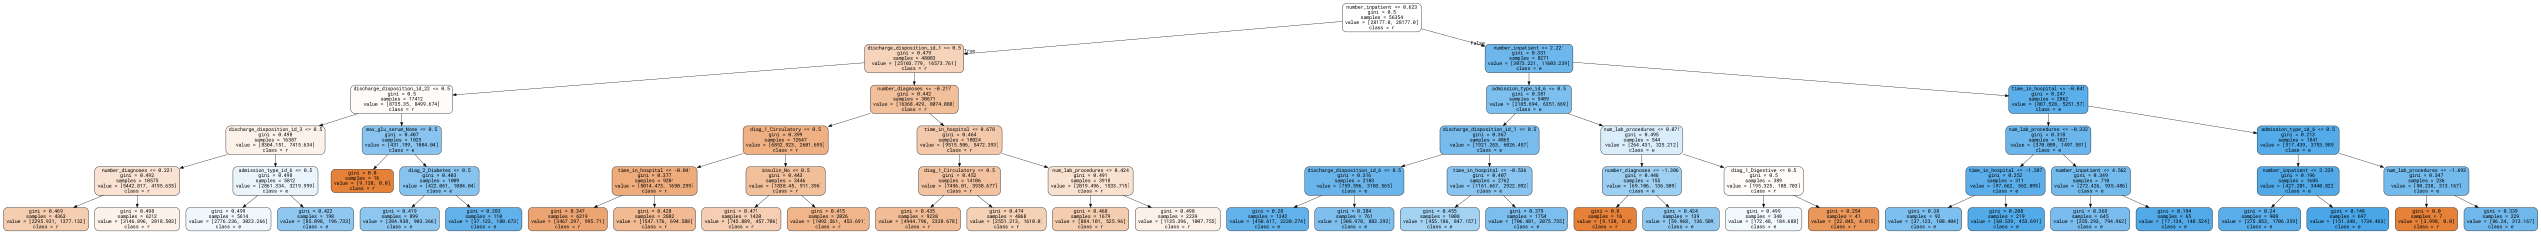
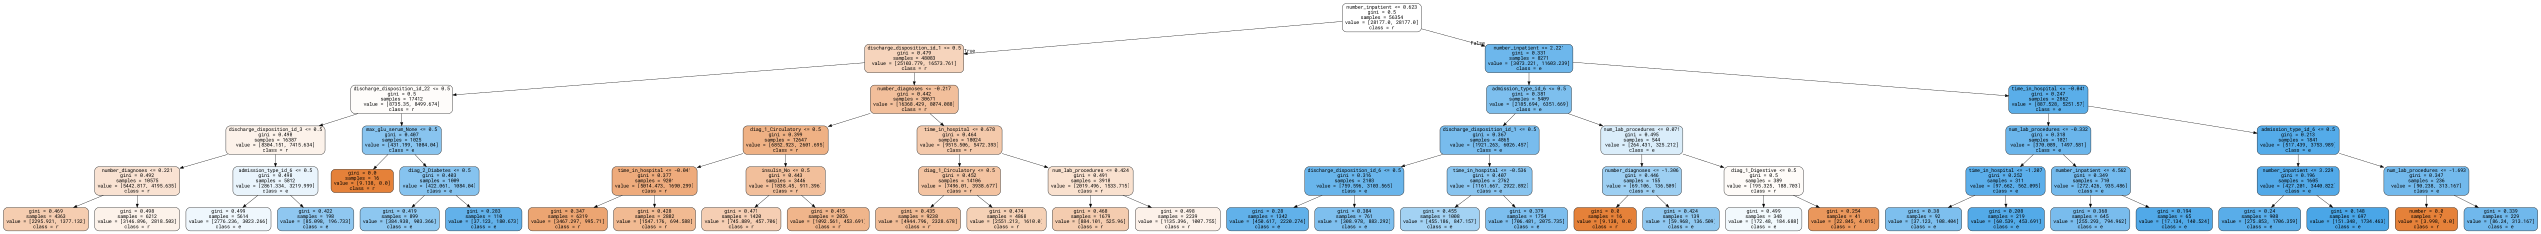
  digraph {
    fontname="Roboto Mono"
    node [color=black fillcolor="#e58139" fontname="Roboto Mono" shape=box style="filled, rounded"]
    edge [fontname="Roboto Mono"]
    n1 [fillcolor="#ffffff" label="number_inpatient <= 0.623\ngini = 0.5\nsamples = 56354\nvalue = [28177.0, 28177.0]\nclass = r"]
    n2 [fillcolor="#f6d4bc" label="discharge_disposition_id_1 <= 0.5\ngini = 0.479\nsamples = 48083\nvalue = [25103.779, 16573.761]\nclass = r"]
    n3 [fillcolor="#6db7ec" label="number_inpatient <= 2.221\ngini = 0.331\nsamples = 8271\nvalue = [3073.221, 11603.239]\nclass = e"]
    n4 [fillcolor="#fefcfa" label="discharge_disposition_id_22 <= 0.5\ngini = 0.5\nsamples = 17412\nvalue = [8735.35, 8499.674]\nclass = r"]
    n5 [fillcolor="#f2bf9b" label="number_diagnoses <= -0.217\ngini = 0.442\nsamples = 30671\nvalue = [16368.429, 8074.088]\nclass = r"]
    n6 [fillcolor="#fcf2ea" label="discharge_disposition_id_3 <= 0.5\ngini = 0.498\nsamples = 16387\nvalue = [8304.151, 7415.634]\nclass = r"]
    n7 [fillcolor="#88c4ef" label="max_glu_serum_None <= 0.5\ngini = 0.407\nsamples = 1025\nvalue = [431.199, 1084.04]\nclass = e"]
    n8 [fillcolor="#f9e2d2" label="number_diagnoses <= 0.221\ngini = 0.492\nsamples = 10575\nvalue = [5442.817, 4195.635]\nclass = r"]
    n9 [fillcolor="#e9f4fc" label="admission_type_id_6 <= 0.5\ngini = 0.498\nsamples = 5812\nvalue = [2861.334, 3219.999]\nclass = e"]
    n10 [fillcolor="#f5cdb0" label="gini = 0.469\nsamples = 4363\nvalue = [2295.921, 1377.132]\nclass = r"]
    n11 [fillcolor="#fcf2ea" label="gini = 0.498\nsamples = 6212\nvalue = [3146.896, 2818.503]\nclass = r"]
    n12 [fillcolor="#eff7fd" label="gini = 0.499\nsamples = 5614\nvalue = [2776.236, 3023.266]\nclass = e"]
    n13 [fillcolor="#8fc7f0" label="gini = 0.422\nsamples = 198\nvalue = [85.098, 196.733]\nclass = e"]
    n14 [label="gini = 0.0\nsamples = 16\nvalue = [9.138, 0.0]\nclass = r"]
    n15 [fillcolor="#86c3ef" label="diag_2_Diabetes <= 0.5\ngini = 0.403\nsamples = 1009\nvalue = [422.061, 1084.04]\nclass = e"]
    n16 [fillcolor="#8dc7f0" label="gini = 0.419\nsamples = 899\nvalue = [384.938, 903.366]\nclass = e"]
    n17 [fillcolor="#62b1ea" label="gini = 0.283\nsamples = 110\nvalue = [37.123, 180.673]\nclass = e"]
    n18 [fillcolor="#efb184" label="diag_1_Circulatory <= 0.5\ngini = 0.399\nsamples = 12647\nvalue = [6852.923, 2601.695]\nclass = r"]
    n19 [fillcolor="#f4c9ab" label="time_in_hospital <= 0.678\ngini = 0.464\nsamples = 18024\nvalue = [9515.506, 5472.393]\nclass = r"]
    n20 [fillcolor="#eeab7c" label="time_in_hospital <= -0.041\ngini = 0.377\nsamples = 9201\nvalue = [5014.473, 1690.299]\nclass = r"]
    n21 [fillcolor="#f2bf9b" label="insulin_No <= 0.5\ngini = 0.443\nsamples = 3446\nvalue = [1838.45, 911.396]\nclass = r"]
    n22 [fillcolor="#eca572" label="gini = 0.347\nsamples = 6319\nvalue = [3467.297, 995.71]\nclass = r"]
    n23 [fillcolor="#f1ba92" label="gini = 0.428\nsamples = 2882\nvalue = [1547.176, 694.588]\nclass = r"]
    n24 [fillcolor="#f5ceb3" label="gini = 0.471\nsamples = 1420\nvalue = [745.889, 457.706]\nclass = r"]
    n25 [fillcolor="#f0b58b" label="gini = 0.415\nsamples = 2026\nvalue = [1092.561, 453.691]\nclass = r"]
    n26 [fillcolor="#f3c3a1" label="diag_1_Circulatory <= 0.5\ngini = 0.452\nsamples = 14106\nvalue = [7496.01, 3938.677]\nclass = r"]
    n27 [fillcolor="#f9e1cf" label="num_lab_procedures <= 0.424\ngini = 0.491\nsamples = 3918\nvalue = [2019.496, 1533.715]\nclass = r"]
    n28 [fillcolor="#f1bc96" label="gini = 0.435\nsamples = 9238\nvalue = [4944.796, 2328.678]\nclass = r"]
    n29 [fillcolor="#f5d1b6" label="gini = 0.474\nsamples = 4868\nvalue = [2551.213, 1610.0]\nclass = r"]
    n30 [fillcolor="#f4ccaf" label="gini = 0.468\nsamples = 1679\nvalue = [884.101, 525.96]\nclass = r"]
    n31 [fillcolor="#fcf1e9" label="gini = 0.498\nsamples = 2239\nvalue = [1135.396, 1007.755]\nclass = r"]
    n32 [fillcolor="#7dbfee" label="admission_type_id_6 <= 0.5\ngini = 0.381\nsamples = 5409\nvalue = [2185.694, 6351.669]\nclass = e"]
    n33 [fillcolor="#5aaee9" label="time_in_hospital <= -0.041\ngini = 0.247\nsamples = 2862\nvalue = [887.528, 5251.57]\nclass = e"]
    n34 [fillcolor="#78bced" label="discharge_disposition_id_1 <= 0.5\ngini = 0.367\nsamples = 4865\nvalue = [1921.263, 6026.457]\nclass = e"]
    n35 [fillcolor="#daedfa" label="num_lab_procedures <= 0.071\ngini = 0.495\nsamples = 544\nvalue = [264.431, 325.212]\nclass = e"]
    n36 [fillcolor="#69b5eb" label="discharge_disposition_id_6 <= 0.5\ngini = 0.316\nsamples = 2103\nvalue = [759.596, 3103.565]\nclass = e"]
    n37 [fillcolor="#88c4ef" label="time_in_hospital <= -0.536\ngini = 0.407\nsamples = 2762\nvalue = [1161.667, 2922.892]\nclass = e"]
    n38 [fillcolor="#61b1ea" label="gini = 0.28\nsamples = 1342\nvalue = [450.617, 2220.274]\nclass = e"]
    n39 [fillcolor="#7ebfee" label="gini = 0.384\nsamples = 761\nvalue = [308.978, 883.292]\nclass = e"]
    n40 [fillcolor="#a3d2f3" label="gini = 0.455\nsamples = 1008\nvalue = [455.186, 847.157]\nclass = e"]
    n41 [fillcolor="#7cbeee" label="gini = 0.379\nsamples = 1754\nvalue = [706.481, 2075.735]\nclass = e"]
    n42 [fillcolor="#9dcff2" label="number_diagnoses <= -1.306\ngini = 0.446\nsamples = 155\nvalue = [69.106, 136.509]\nclass = e"]
    n43 [fillcolor="#fefbf8" label="diag_1_Digestive <= 0.5\ngini = 0.5\nsamples = 389\nvalue = [195.325, 188.703]\nclass = r"]
    n44 [label="gini = 0.0\nsamples = 16\nvalue = [9.138, 0.0]\nclass = r"]
    n45 [fillcolor="#90c8f0" label="gini = 0.424\nsamples = 139\nvalue = [59.968, 136.509]\nclass = e"]
    n46 [fillcolor="#f2f9fd" label="gini = 0.499\nsamples = 348\nvalue = [172.48, 184.688]\nclass = e"]
    n47 [fillcolor="#ea975c" label="gini = 0.254\nsamples = 41\nvalue = [22.845, 4.015]\nclass = r"]
    n48 [fillcolor="#6ab5eb" label="num_lab_procedures <= -0.332\ngini = 0.318\nsamples = 1021\nvalue = [370.089, 1497.581]\nclass = e"]
    n49 [fillcolor="#54abe9" label="admission_type_id_6 <= 0.5\ngini = 0.213\nsamples = 1841\nvalue = [517.439, 3753.989]\nclass = e"]
    n50 [fillcolor="#5baeea" label="time_in_hospital <= -1.207\ngini = 0.252\nsamples = 311\nvalue = [97.662, 562.095]\nclass = e"]
    n51 [fillcolor="#73baed" label="number_inpatient <= 4.562\ngini = 0.349\nsamples = 710\nvalue = [272.426, 935.486]\nclass = e"]
    n52 [fillcolor="#7dbfee" label="gini = 0.38\nsamples = 92\nvalue = [37.123, 108.404]\nclass = e"]
    n53 [fillcolor="#53aae8" label="gini = 0.208\nsamples = 219\nvalue = [60.539, 453.691]\nclass = e"]
    n54 [fillcolor="#79bced" label="gini = 0.368\nsamples = 645\nvalue = [255.293, 794.962]\nclass = e"]
    n55 [fillcolor="#51a9e8" label="gini = 0.194\nsamples = 65\nvalue = [17.134, 140.524]\nclass = e"]
    n56 [fillcolor="#52a9e8" label="number_inpatient <= 3.229\ngini = 0.196\nsamples = 1605\nvalue = [427.201, 3440.822]\nclass = e"]
    n57 [fillcolor="#72b9ec" label="num_lab_procedures <= -1.693\ngini = 0.347\nsamples = 236\nvalue = [90.238, 313.167]\nclass = e"]
    n58 [fillcolor="#59ade9" label="gini = 0.24\nsamples = 908\nvalue = [275.853, 1706.359]\nclass = e"]
    n59 [fillcolor="#4aa6e7" label="gini = 0.148\nsamples = 697\nvalue = [151.348, 1734.463]\nclass = e"]
-   n60 [label="gini = 0.0\nsamples = 7\nvalue = [3.998, 0.0]\nclass = r"]
+   n60 [label="number = 0.0\nsamples = 7\nvalue = [3.998, 0.0]\nclass = r"]
    n61 [fillcolor="#70b8ec" label="gini = 0.339\nsamples = 229\nvalue = [86.24, 313.167]\nclass = e"]
    n1 -> n2 [headlabel=True labelangle=45 labeldistance=2.5]
    n1 -> n3 [headlabel=False labelangle=-45 labeldistance=2.5]
    n2 -> n4
    n2 -> n5
    n3 -> n32
    n3 -> n33
    n4 -> n6
    n4 -> n7
    n5 -> n18
    n5 -> n19
    n6 -> n8
    n6 -> n9
    n7 -> n14
    n7 -> n15
    n8 -> n10
    n8 -> n11
    n9 -> n12
    n9 -> n13
    n15 -> n16
    n15 -> n17
    n18 -> n20
    n18 -> n21
    n19 -> n26
    n19 -> n27
    n20 -> n22
    n20 -> n23
    n21 -> n24
    n21 -> n25
    n26 -> n28
    n26 -> n29
    n27 -> n30
    n27 -> n31
    n32 -> n34
    n32 -> n35
    n33 -> n48
    n33 -> n49
    n34 -> n36
    n34 -> n37
    n35 -> n42
    n35 -> n43
    n36 -> n38
    n36 -> n39
    n37 -> n40
    n37 -> n41
    n42 -> n44
    n42 -> n45
    n43 -> n46
    n43 -> n47
    n48 -> n50
    n48 -> n51
    n49 -> n56
    n49 -> n57
    n50 -> n52
    n50 -> n53
    n51 -> n54
    n51 -> n55
    n56 -> n58
    n56 -> n59
    n57 -> n60
    n57 -> n61
  }
